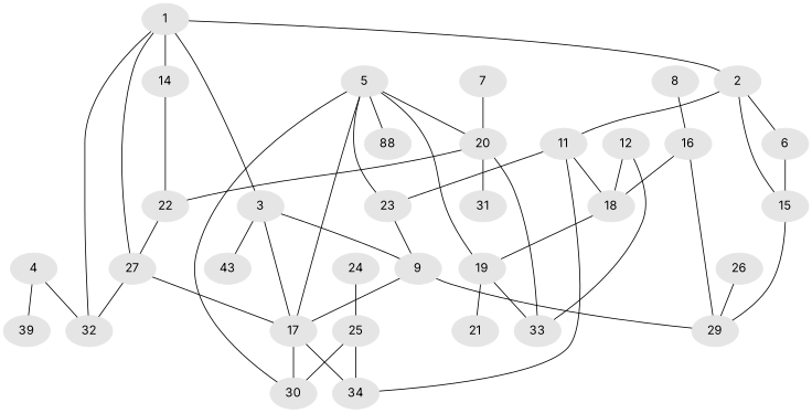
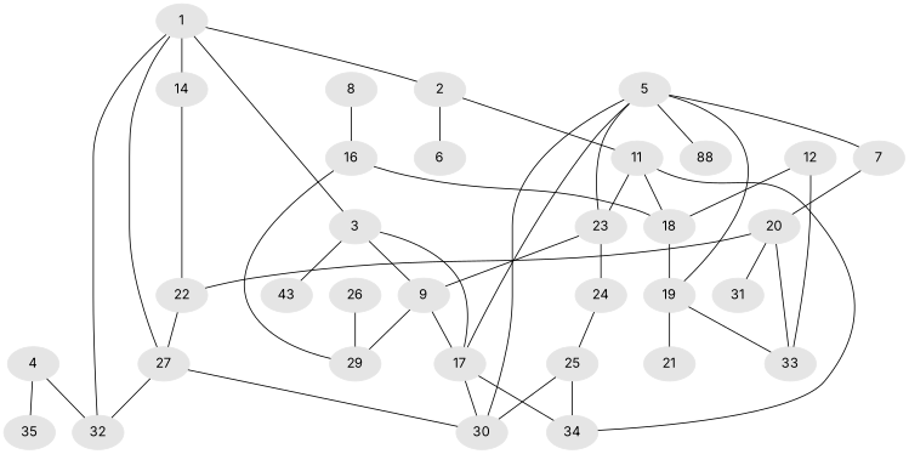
  graph {
    fontname=Inter
    node [color=gray90 fontname=Inter style=filled]
    edge [fontname=Inter weight=1.0]
    1
    2
    3
    14
    27
    32
    6
    11
-   15
    9
    n11 [label=43]
    17
    22
    16
    29
    18
    30
    23
    34
    4
-   35 [label=39]
+   35
    5
    7
    19
    n25 [label=88]
    20
    33
    21
    24
    31
    8
    12
    25
    26
    1 -- 2
    1 -- 3
    1 -- 14
    1 -- 27
    1 -- 32
    2 -- 6
    2 -- 11
-   2 -- 15
    3 -- 9
    3 -- n11
    3 -- 17
    14 -- 22
    27 -- 32
-   27 -- 17
-   6 -- 15
+   27 -- 30
    11 -- 18 [weight=2.0]
    11 -- 23 [weight=2.0]
    11 -- 34
-   15 -- 29
    9 -- 17
    9 -- 29
    17 -- 30
    17 -- 34
    22 -- 27
    16 -- 29
    16 -- 18
    18 -- 19
    23 -- 9
+   23 -- 24
    4 -- 32
    4 -- 35
    5 -- 17
    5 -- 30
    5 -- 23
-   5 -- 20
+   5 -- 7
    5 -- 19
    5 -- n25
    7 -- 20
    19 -- 33
    19 -- 21
    20 -- 22
    20 -- 33
    20 -- 31
    24 -- 25
    8 -- 16
    12 -- 18
    12 -- 33
    25 -- 30
    25 -- 34
    26 -- 29
  }
